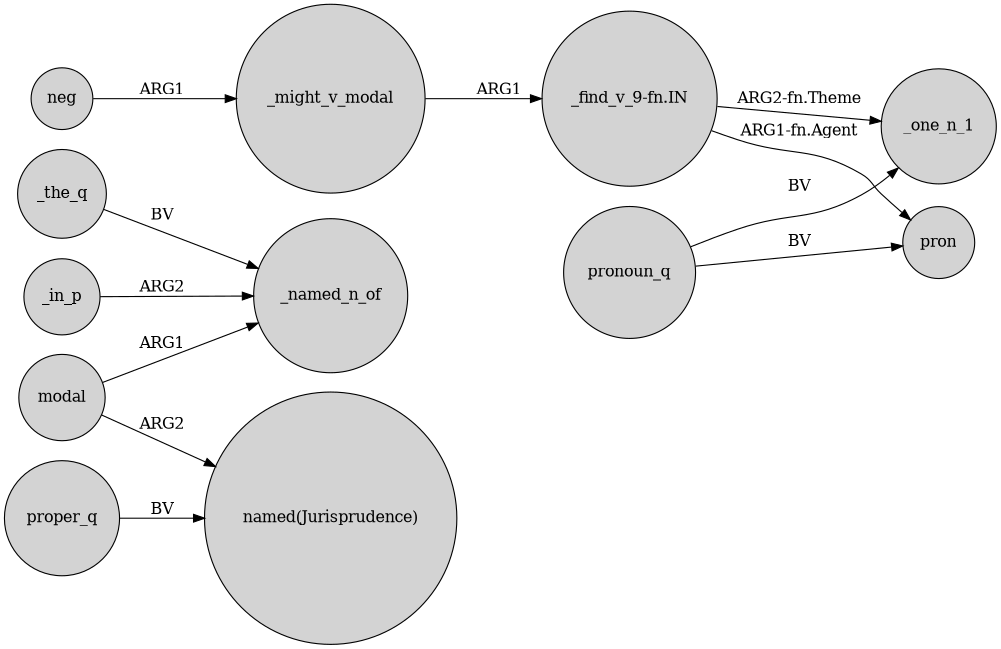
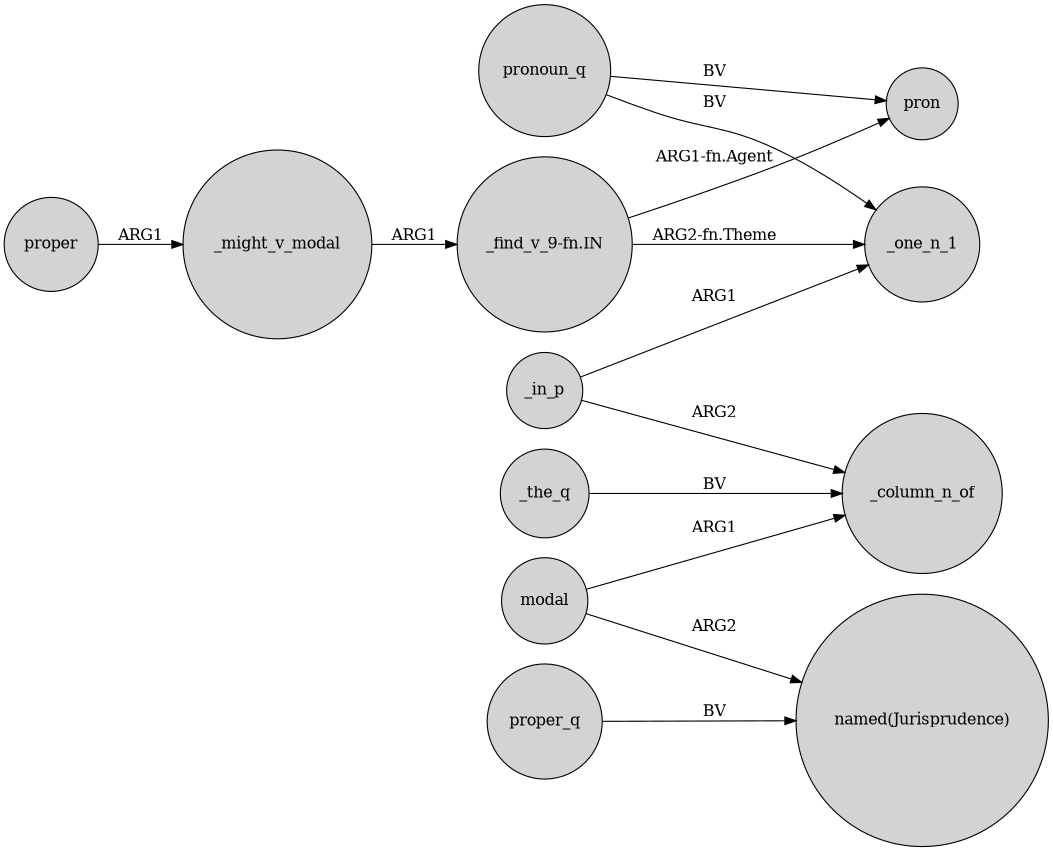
  digraph {
    rankdir=LR
    node [shape=circle style=filled]
    _in_p
    _one_n_1
-   _column_n_of [label=_named_n_of]
+   _column_n_of
    n4 [label=modal]
    "named(Jurisprudence)"
    n6 [label="_find_v_9-fn.IN"]
    _might_v_modal
    pron
    proper_q
-   neg
+   neg [label=proper]
    pronoun_q
    _the_q
+   _in_p -> _one_n_1 [label=ARG1]
    _in_p -> _column_n_of [label=ARG2]
    n4 -> _column_n_of [label=ARG1]
    n4 -> "named(Jurisprudence)" [label=ARG2]
    n6 -> _one_n_1 [label="ARG2-fn.Theme"]
    n6 -> pron [label="ARG1-fn.Agent"]
    _might_v_modal -> n6 [label=ARG1]
    proper_q -> "named(Jurisprudence)" [label=BV]
    neg -> _might_v_modal [label=ARG1]
    pronoun_q -> _one_n_1 [label=BV]
    pronoun_q -> pron [label=BV]
    _the_q -> _column_n_of [label=BV]
  }
